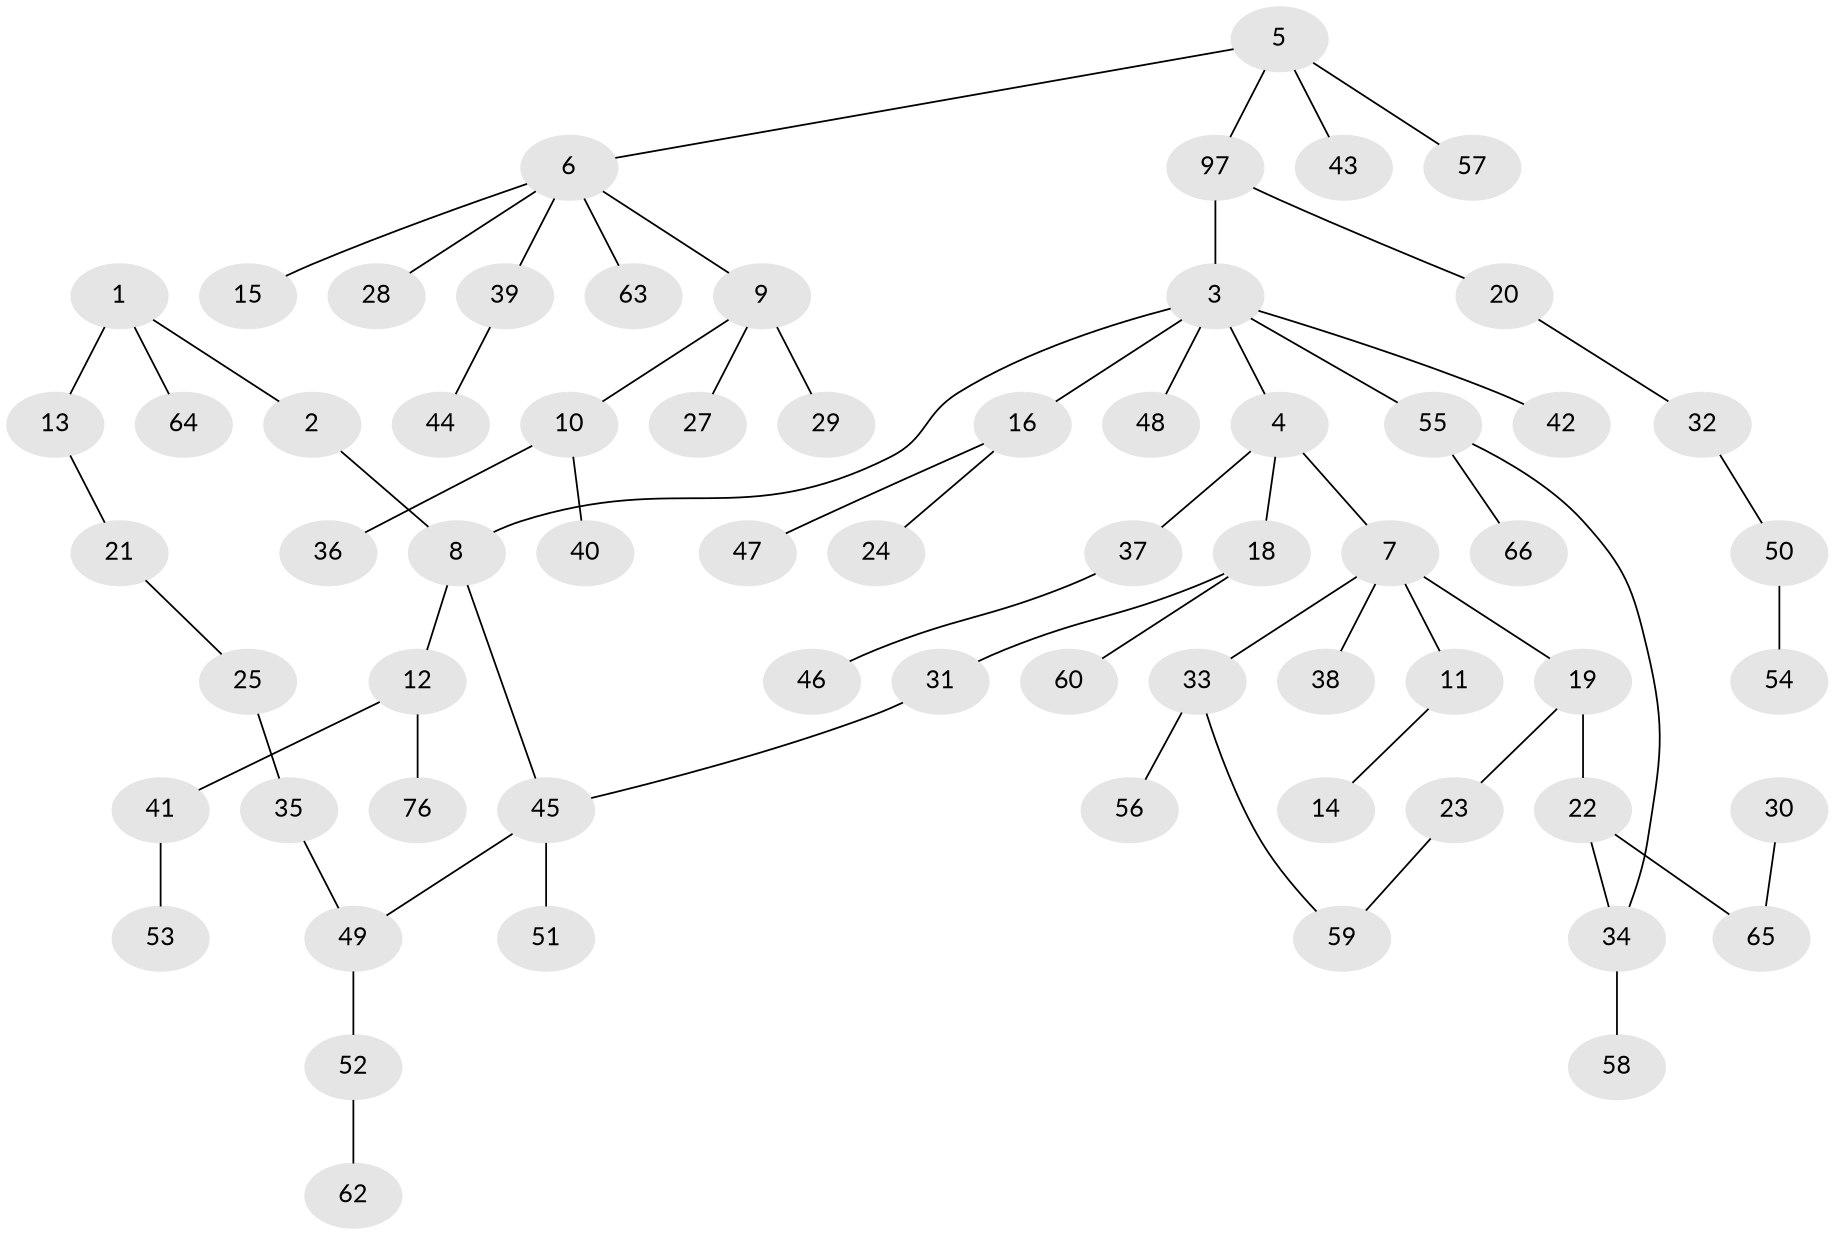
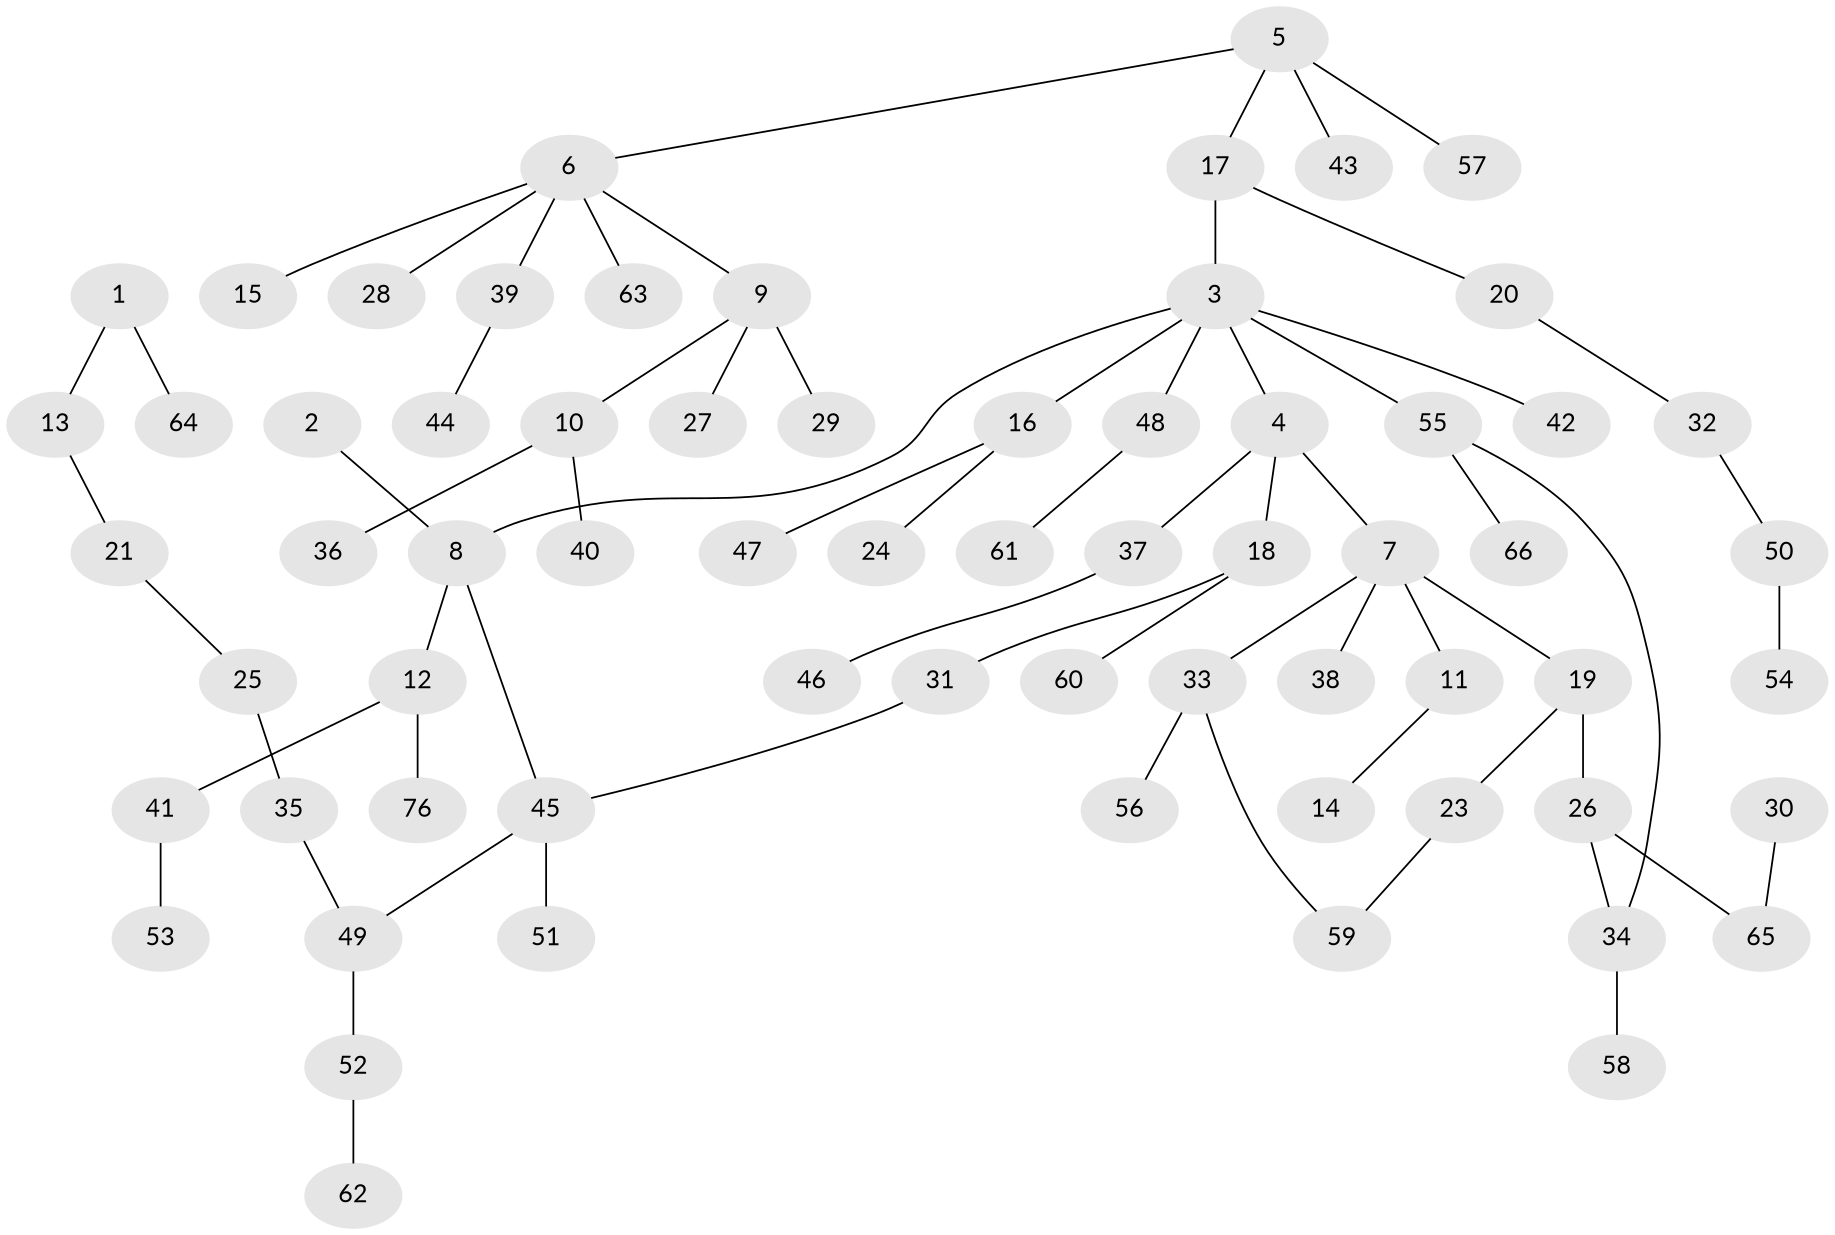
  graph {
    fontname=Lato
    node [color=gray90 fontname=Lato style=filled]
    edge [fontname=Lato]
    1
    2
    13
    64
    8
    21
    3
    4
    16
    42
    48
    55
    5
    6
-   17 [label=97]
+   17
    43
    57
    12
    45
    7
    18
    37
    24
    47
+   61
    34
    66
    11
    19
    33
    38
    60
    31
    58
    46
    9
    15
    28
    39
    63
    20
    10
    27
    29
    44
    14
-   22
+   22 [label=26]
    23
    56
    59
    n51 [label=76]
    41
    49
    51
    36
    40
    53
    25
    32
    65
    50
    35
    30
    54
    52
    62
-   1 -- 2
    1 -- 13
    1 -- 64
    2 -- 8
    13 -- 21
    8 -- 12
    8 -- 45
    21 -- 25
    3 -- 8
    3 -- 4
    3 -- 16
    3 -- 42
    3 -- 48
    3 -- 55
    4 -- 7
    4 -- 18
    4 -- 37
    16 -- 24
    16 -- 47
+   48 -- 61
    55 -- 34
    55 -- 66
    5 -- 6
    5 -- 17
    5 -- 43
    5 -- 57
    6 -- 9
    6 -- 15
    6 -- 28
    6 -- 39
    6 -- 63
    17 -- 3
    17 -- 20
    12 -- n51
    12 -- 41
    45 -- 49
    45 -- 51
    7 -- 11
    7 -- 19
    7 -- 33
    7 -- 38
    18 -- 60
    18 -- 31
    37 -- 46
    34 -- 58
    11 -- 14
    19 -- 22
    19 -- 23
    33 -- 56
    33 -- 59
    31 -- 45
    9 -- 10
    9 -- 27
    9 -- 29
    39 -- 44
    20 -- 32
    10 -- 36
    10 -- 40
    22 -- 34
    22 -- 65
    23 -- 59
    41 -- 53
    49 -- 52
    25 -- 35
    32 -- 50
    50 -- 54
    35 -- 49
    30 -- 65
    52 -- 62
  }
